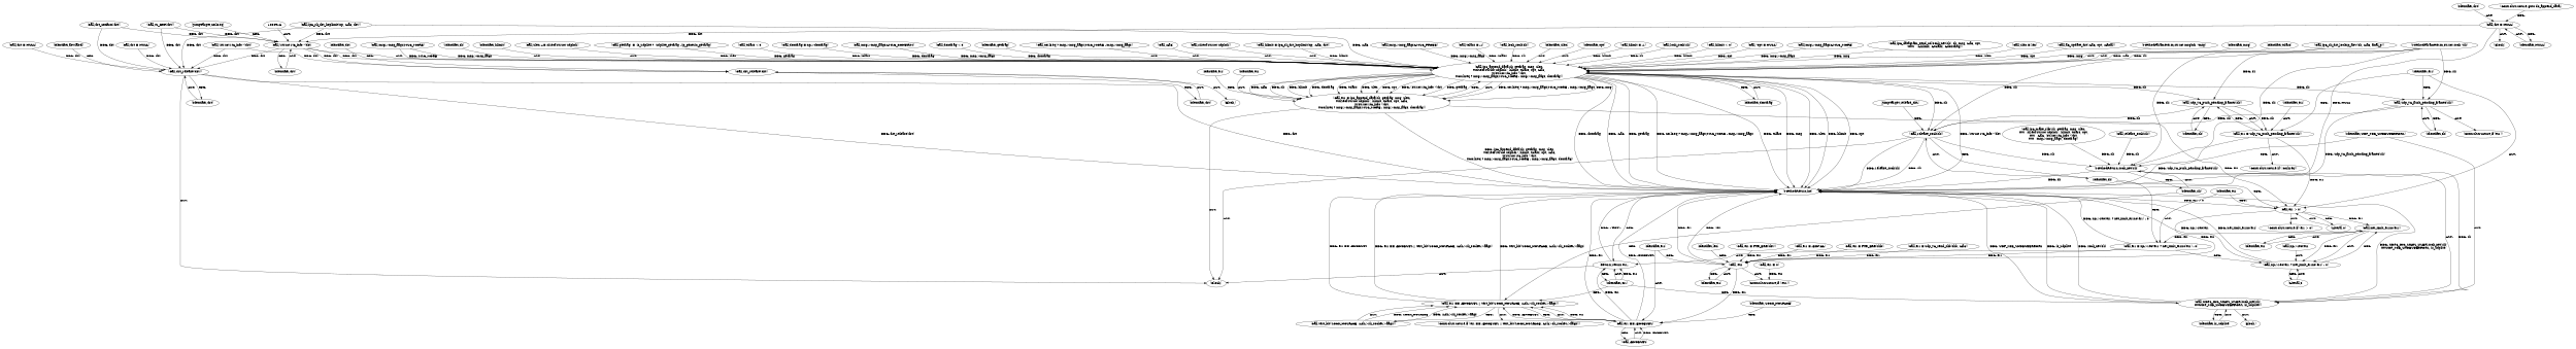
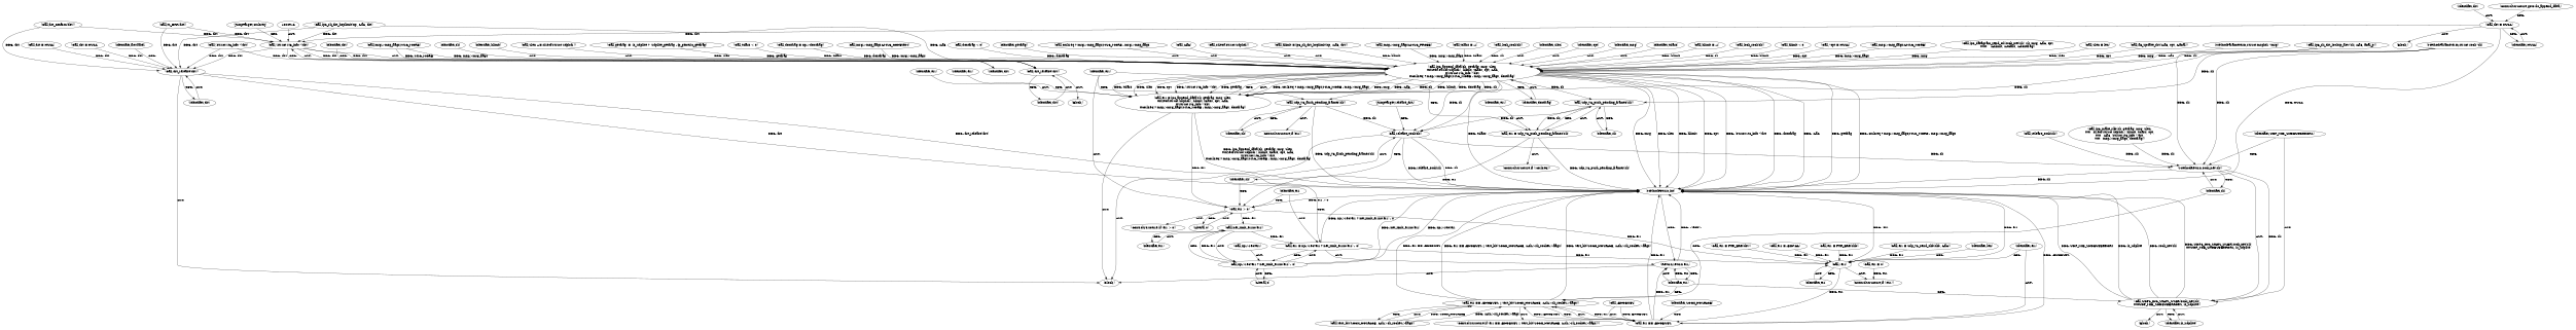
  digraph {
    n1 [label="(Call,dst = NULL)"]
    n2 [label="(Call,(struct rt6_info *)dst)"]
    n3 [label="(Identifier,NULL)"]
    n4 [label="(Block,)"]
    n5 [label="(MethodReturn,int)"]
    n6 [label="(Call,ip6_append_data(sk, getfrag, msg, ulen,\n\t\tsizeof(struct udphdr), hlimit, tclass, opt, &fl6,\n\t\t(struct rt6_info *)dst,\n\t\tcorkreq ? msg->msg_flags|MSG_MORE : msg->msg_flags, dontfrag))"]
    n7 [label="(Call,dst_release(dst))"]
    n8 [label="(Call,dst_release(dst))"]
    n9 [label="(Identifier,dst)"]
    n10 [label="(Call,err > 0)"]
    n11 [label="(Return,return err;)"]
    n12 [label="(Call,err = ip6_append_data(sk, getfrag, msg, ulen,\n\t\tsizeof(struct udphdr), hlimit, tclass, opt, &fl6,\n\t\t(struct rt6_info *)dst,\n\t\tcorkreq ? msg->msg_flags|MSG_MORE : msg->msg_flags, dontfrag))"]
    n13 [label="(Call,udp_v6_flush_pending_frames(sk))"]
    n14 [label="(Call,release_sock(sk))"]
    n15 [label="(Call,udp_v6_push_pending_frames(sk))"]
    n16 [label="(Identifier,dontfrag)"]
    n17 [label="(Block,)"]
    n18 [label="(Identifier,dst)"]
    n19 [label="(Block,)"]
    n20 [label="(Identifier,dst)"]
    n21 [label="(ControlStructure,if (err))"]
    n22 [label="(Identifier,sk)"]
    n23 [label="(MethodReturn,sock_net(sk))"]
    n24 [label="(Identifier,sk)"]
    n25 [label="(Call,err = udp_v6_push_pending_frames(sk))"]
    n26 [label="(Identifier,sk)"]
    n27 [label="(Call,net_xmit_errno(err))"]
    n28 [label="(Call,!err)"]
    n29 [label="(Literal,0)"]
    n30 [label="(ControlStructure,if (err > 0))"]
    n31 [label="(Call,err = np->recverr ? net_xmit_errno(err) : 0)"]
    n32 [label="(Call,np->recverr ? net_xmit_errno(err) : 0)"]
    n33 [label="(Identifier,err)"]
    n34 [label="(Call,err == -ENOBUFS)"]
    n35 [label="(ControlStructure,if (!err))"]
    n36 [label="(Identifier,err)"]
    n37 [label="(Literal,0)"]
    n38 [label="(Call,err == -ENOBUFS || test_bit(SOCK_NOSPACE, &sk->sk_socket->flags))"]
    n39 [label="(Call,-ENOBUFS)"]
    n40 [label="(Call,test_bit(SOCK_NOSPACE, &sk->sk_socket->flags))"]
    n41 [label="(ControlStructure,if (err == -ENOBUFS || test_bit(SOCK_NOSPACE, &sk->sk_socket->flags)))"]
    n42 [label="(Identifier,err)"]
    n43 [label="(Call,UDP6_INC_STATS_USER(sock_net(sk),\n\t\t\t\tUDP_MIB_SNDBUFERRORS, is_udplite))"]
    n44 [label="(Identifier,sk)"]
    n45 [label="(Identifier,is_udplite)"]
    n46 [label="(Block,)"]
    n47 [label="(ControlStructure,if (!corkreq))"]
    n48 [label="(Identifier,err)"]
    n49 [label="(Identifier,msg)"]
    n50 [label="(Identifier,tclass)"]
    n51 [label="(Call,hlimit = -1)"]
    n52 [label="(Call,lock_sock(sk))"]
    n53 [label="(Call,hlimit < 0)"]
    n54 [label="(Call,*opt = NULL)"]
    n55 [label="(Call,err = udp_v6_send_skb(skb, &fl6))"]
    n56 [label="(Call,dst_confirm(dst))"]
    n57 [label="(Call,msg->msg_flags&MSG_MORE)"]
    n58 [label="(Call,ip6_datagram_send_ctl(sock_net(sk), sk, msg, &fl6, opt,\n\t\t\t\t\t    &hlimit, &tclass, &dontfrag))"]
    n59 [label="(MethodParameterIn,struct sock *sk)"]
    n60 [label="(Call,IS_ERR(dst))"]
    n61 [label="(Identifier,dst)"]
    n62 [label="(Identifier,dst)"]
    n63 [label="(Identifier,err)"]
    n64 [label="(Call,ip6_sk_dst_hoplimit(np, &fl6, dst))"]
    n65 [label="(Identifier,UDP_MIB_SNDBUFERRORS)"]
    n66 [label="(Call,release_sock(sk))"]
    n67 [label="(Call,ulen = len)"]
    n68 [label="(Call,fl6_update_dst(&fl6, opt, &final))"]
    n69 [label="(Call,dst = NULL)"]
    n70 [label="(MethodParameterIn,struct msghdr *msg)"]
    n71 [label="(Call,ip6_sk_dst_lookup_flow(sk, &fl6, final_p))"]
    n72 [label="(Call,msg->msg_flags|MSG_MORE)"]
    n73 [label="(Identifier,sk)"]
    n74 [label="(Identifier,hlimit)"]
    n75 [label="(Call,ulen += sizeof(struct udphdr))"]
    n76 [label="(Call,getfrag  =  is_udplite ?  udplite_getfrag : ip_generic_getfrag)"]
    n77 [label="(Call,tclass < 0)"]
    n78 [label="(Identifier,len)"]
    n79 [label="(Call,dontfrag = np->dontfrag)"]
    n80 [label="(Identifier,err)"]
    n81 [label="(Call,err = PTR_ERR(dst))"]
    n82 [label="(Call,err = 0)"]
    n83 [label="(Identifier,SOCK_NOSPACE)"]
    n84 [label="(Call,msg->msg_flags&MSG_CONFIRM)"]
    n85 [label="(Call,err = -EINVAL)"]
    n86 [label="(Call,dst = NULL)"]
    n87 [label="(Call,np->recverr)"]
    n88 [label="(Call,dontfrag < 0)"]
    n89 [label="(Identifier,getfrag)"]
    n90 [label="(Call,corkreq ? msg->msg_flags|MSG_MORE : msg->msg_flags)"]
    n91 [label="(JumpTarget,release_dst:)"]
    n92 [label="(Call,&fl6)"]
    n93 [label="(JumpTarget,corkreq)"]
    n94 [label="(Call,sizeof(struct udphdr))"]
    n95 [label="(Call,err = PTR_ERR(skb))"]
    n96 [label="(Call,ip6_make_skb(sk, getfrag, msg, ulen,\n\t\t\t\t   sizeof(struct udphdr), hlimit, tclass, opt,\n\t\t\t\t   &fl6, (struct rt6_info *)dst,\n\t\t\t\t   msg->msg_flags, dontfrag))"]
    n97 [label="(Call,hlimit = ip6_sk_dst_hoplimit(np, &fl6, dst))"]
    n98 [label="(Call,msg->msg_flags&MSG_PROBE)"]
    n99 [label="(Call,tclass = -1)"]
    n100 [label="(Identifier,err)"]
    n101 [label="(Identifier,flowlabel)"]
    n102 [label="(Identifier,err)"]
    n103 [label="(Call,(struct rt6_info *)dst)"]
    n104 [label="(Call,lock_sock(sk))"]
    n105 [label="(Identifier,ulen)"]
    n106 [label="(Identifier,err)"]
    n107 [label="(Identifier,opt)"]
    n108 [label="(ControlStructure,goto do_append_data;)"]
    1000916
    n1 -> n2 [label="DDG: dst"]
    n1 -> n3 [label="CFG: "]
    n1 -> n4 [label="AST: "]
    n1 -> n5 [label="DDG: NULL"]
    n2 -> n6 [label="AST: "]
    n2 -> n6 [label="DDG: dst"]
    n2 -> n7 [label="DDG: dst"]
    n2 -> n8 [label="DDG: dst"]
    n2 -> n9 [label="CFG: "]
    n3 -> n1 [label="AST: "]
    n5 -> n10 [label="DDG: err > 0"]
    n5 -> n11 [label="CFG: "]
    n6 -> n5 [label="DDG: getfrag"]
    n6 -> n5 [label="DDG: corkreq ? msg->msg_flags|MSG_MORE : msg->msg_flags"]
    n6 -> n5 [label="DDG: tclass"]
    n6 -> n5 [label="DDG: msg"]
    n6 -> n5 [label="DDG: ulen"]
    n6 -> n5 [label="DDG: hlimit"]
    n6 -> n5 [label="DDG: opt"]
    n6 -> n5 [label="DDG: (struct rt6_info *)dst"]
    n6 -> n5 [label="DDG: dontfrag"]
    n6 -> n5 [label="DDG: &fl6"]
    n6 -> n12 [label="AST: "]
    n6 -> n12 [label="DDG: corkreq ? msg->msg_flags|MSG_MORE : msg->msg_flags"]
    n6 -> n12 [label="DDG: msg"]
    n6 -> n12 [label="DDG: &fl6"]
    n6 -> n12 [label="DDG: sk"]
    n6 -> n12 [label="DDG: hlimit"]
    n6 -> n12 [label="DDG: dontfrag"]
    n6 -> n12 [label="DDG: tclass"]
    n6 -> n12 [label="DDG: ulen"]
    n6 -> n12 [label="DDG: opt"]
    n6 -> n12 [label="DDG: (struct rt6_info *)dst"]
    n6 -> n12 [label="DDG: getfrag"]
    n6 -> n13 [label="DDG: sk"]
    n6 -> n14 [label="DDG: sk"]
    n6 -> n15 [label="DDG: sk"]
    n6 -> n16 [label="CFG: "]
    n7 -> n17 [label="AST: "]
    n7 -> n18 [label="CFG: "]
    n8 -> n5 [label="DDG: dst"]
    n8 -> n5 [label="DDG: dst_release(dst)"]
    n8 -> n19 [label="AST: "]
    n8 -> n20 [label="CFG: "]
    n9 -> n2 [label="AST: "]
    n10 -> n27 [label="DDG: err"]
    n10 -> n28 [label="DDG: err"]
    n10 -> n29 [label="CFG: "]
    n10 -> n30 [label="AST: "]
    n11 -> n5 [label="DDG: <RET>"]
    n11 -> n19 [label="AST: "]
    n11 -> n42 [label="CFG: "]
    n12 -> n5 [label="DDG: ip6_append_data(sk, getfrag, msg, ulen,\n\t\tsizeof(struct udphdr), hlimit, tclass, opt, &fl6,\n\t\t(struct rt6_info *)dst,\n\t\tcorkreq ? msg->msg_flags|MSG_MORE : msg->msg_flags, dontfrag)"]
    n12 -> n6 [label="CFG: "]
    n12 -> n10 [label="DDG: err"]
    n12 -> n19 [label="AST: "]
    n13 -> n5 [label="DDG: udp_v6_flush_pending_frames(sk)"]
    n13 -> n14 [label="DDG: sk"]
    n13 -> n21 [label="AST: "]
    n13 -> n22 [label="CFG: "]
    n14 -> n5 [label="DDG: release_sock(sk)"]
    n14 -> n5 [label="DDG: sk"]
    n14 -> n19 [label="AST: "]
    n14 -> n23 [label="DDG: sk"]
    n14 -> n24 [label="CFG: "]
    n15 -> n14 [label="DDG: sk"]
    n15 -> n25 [label="AST: "]
    n15 -> n25 [label="DDG: sk"]
    n15 -> n26 [label="CFG: "]
    n16 -> n6 [label="AST: "]
    n18 -> n7 [label="AST: "]
    n20 -> n8 [label="AST: "]
    n22 -> n13 [label="AST: "]
    n23 -> n5 [label="DDG: sk"]
    n23 -> n43 [label="AST: "]
    n23 -> n43 [label="DDG: sk"]
    n23 -> n44 [label="CFG: "]
    n24 -> n10 [label="CFG: "]
    n24 -> n14 [label="AST: "]
    n24 -> n31 [label="CFG: "]
    n25 -> n5 [label="DDG: udp_v6_push_pending_frames(sk)"]
    n25 -> n10 [label="DDG: err"]
    n25 -> n15 [label="CFG: "]
    n25 -> n47 [label="AST: "]
    n26 -> n15 [label="AST: "]
    n27 -> n31 [label="DDG: err"]
    n27 -> n32 [label="AST: "]
    n27 -> n32 [label="DDG: err"]
    n27 -> n33 [label="CFG: "]
    n28 -> n5 [label="DDG: !err"]
    n28 -> n5 [label="DDG: err"]
    n28 -> n34 [label="DDG: err"]
    n28 -> n35 [label="AST: "]
    n28 -> n36 [label="CFG: "]
    n29 -> n10 [label="AST: "]
    n31 -> n5 [label="DDG: np->recverr ? net_xmit_errno(err) : 0"]
    n31 -> n11 [label="AST: "]
    n31 -> n28 [label="DDG: err"]
    n31 -> n32 [label="CFG: "]
    n32 -> n5 [label="DDG: net_xmit_errno(err)"]
    n32 -> n5 [label="DDG: np->recverr"]
    n32 -> n27 [label="CFG: "]
+   n32 -> n31 [label="AST: "]
    n32 -> n37 [label="CFG: "]
    n33 -> n27 [label="AST: "]
    n34 -> n5 [label="DDG: err"]
    n34 -> n5 [label="DDG: -ENOBUFS"]
    n34 -> n11 [label="DDG: err"]
    n34 -> n38 [label="AST: "]
    n34 -> n38 [label="DDG: err"]
    n34 -> n38 [label="DDG: -ENOBUFS"]
-   n34 -> n39 [label="CFG: "]
    n36 -> n28 [label="AST: "]
    n37 -> n32 [label="AST: "]
    n38 -> n5 [label="DDG: err == -ENOBUFS || test_bit(SOCK_NOSPACE, &sk->sk_socket->flags)"]
    n38 -> n5 [label="DDG: err == -ENOBUFS"]
    n38 -> n5 [label="DDG: test_bit(SOCK_NOSPACE, &sk->sk_socket->flags)"]
    n38 -> n34 [label="CFG: "]
    n38 -> n40 [label="CFG: "]
    n38 -> n41 [label="AST: "]
    n39 -> n34 [label="AST: "]
    n39 -> n34 [label="DDG: ENOBUFS"]
    n40 -> n38 [label="AST: "]
    n40 -> n38 [label="DDG: SOCK_NOSPACE"]
    n40 -> n38 [label="DDG: &sk->sk_socket->flags"]
    n42 -> n11 [label="AST: "]
    n42 -> n11 [label="DDG: err"]
    n42 -> n38 [label="CFG: "]
    n42 -> n43 [label="CFG: "]
    n43 -> n5 [label="DDG: UDP_MIB_SNDBUFERRORS"]
    n43 -> n5 [label="DDG: is_udplite"]
    n43 -> n5 [label="DDG: sock_net(sk)"]
    n43 -> n5 [label="DDG: UDP6_INC_STATS_USER(sock_net(sk),\n\t\t\t\tUDP_MIB_SNDBUFERRORS, is_udplite)"]
    n43 -> n45 [label="CFG: "]
    n43 -> n46 [label="AST: "]
    n44 -> n23 [label="AST: "]
    n44 -> n38 [label="CFG: "]
    n45 -> n43 [label="AST: "]
    n48 -> n12 [label="CFG: "]
    n49 -> n6 [label="AST: "]
    n50 -> n6 [label="AST: "]
    n51 -> n6 [label="DDG: hlimit"]
    n52 -> n6 [label="DDG: sk"]
    n53 -> n6 [label="DDG: hlimit"]
    n54 -> n6 [label="DDG: opt"]
    n55 -> n28 [label="DDG: err"]
    n56 -> n2 [label="DDG: dst"]
    n56 -> n8 [label="DDG: dst"]
    n57 -> n6 [label="DDG: msg->msg_flags"]
    n58 -> n6 [label="DDG: msg"]
    n59 -> n6 [label="DDG: sk"]
-   n59 -> n13 [label="DDG: sk"]
    n59 -> n14 [label="DDG: sk"]
    n59 -> n15 [label="DDG: sk"]
    n59 -> n23 [label="DDG: sk"]
    n60 -> n2 [label="DDG: dst"]
    n60 -> n8 [label="DDG: dst"]
    n61 -> n7 [label="CFG: "]
    n62 -> n1 [label="AST: "]
    n63 -> n10 [label="CFG: "]
    n63 -> n31 [label="AST: "]
    n64 -> n2 [label="DDG: dst"]
    n64 -> n6 [label="DDG: &fl6"]
    n64 -> n8 [label="DDG: dst"]
    n65 -> n23 [label="CFG: "]
    n65 -> n43 [label="AST: "]
    n66 -> n23 [label="DDG: sk"]
    n67 -> n6 [label="DDG: ulen"]
    n68 -> n6 [label="DDG: opt"]
    n69 -> n8 [label="DDG: dst"]
    n70 -> n6 [label="DDG: msg"]
    n71 -> n6 [label="DDG: &fl6"]
    n71 -> n23 [label="DDG: sk"]
    n72 -> n6 [label="DDG: msg->msg_flags"]
    n72 -> n6 [label="DDG: MSG_MORE"]
    n73 -> n6 [label="AST: "]
    n74 -> n6 [label="AST: "]
    n75 -> n6 [label="DDG: ulen"]
    n76 -> n6 [label="DDG: getfrag"]
    n77 -> n6 [label="DDG: tclass"]
    n78 -> n28 [label="CFG: "]
    n79 -> n6 [label="DDG: dontfrag"]
    n80 -> n28 [label="CFG: "]
    n80 -> n34 [label="AST: "]
    n81 -> n28 [label="DDG: err"]
    n82 -> n35 [label="DDG: err"]
    n83 -> n34 [label="CFG: "]
    n84 -> n6 [label="DDG: msg->msg_flags"]
    n85 -> n28 [label="DDG: err"]
    n86 -> n8 [label="DDG: dst"]
    n87 -> n32 [label="AST: "]
    n88 -> n6 [label="DDG: dontfrag"]
    n89 -> n6 [label="AST: "]
    n90 -> n6 [label="AST: "]
    n91 -> n14 [label="CFG: "]
    n92 -> n6 [label="AST: "]
    n93 -> n2 [label="CFG: "]
    n94 -> n6 [label="AST: "]
    n95 -> n28 [label="DDG: err"]
    n96 -> n23 [label="DDG: sk"]
    n97 -> n6 [label="DDG: hlimit"]
    n98 -> n6 [label="DDG: msg->msg_flags"]
    n99 -> n6 [label="DDG: tclass"]
    n100 -> n25 [label="AST: "]
    n101 -> n8 [label="CFG: "]
    n102 -> n12 [label="AST: "]
    n103 -> n7 [label="DDG: dst"]
    n103 -> n8 [label="DDG: dst"]
    n104 -> n6 [label="DDG: sk"]
    n105 -> n6 [label="AST: "]
    n106 -> n10 [label="AST: "]
    n106 -> n13 [label="CFG: "]
    n106 -> n25 [label="CFG: "]
    n107 -> n6 [label="AST: "]
    n108 -> n1 [label="CFG: "]
    1000916 -> n2 [label="AST: "]
  }
